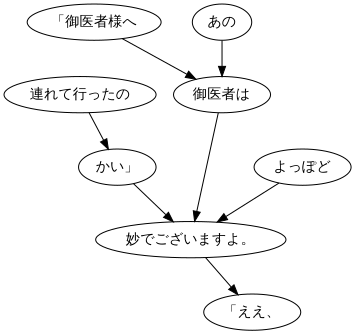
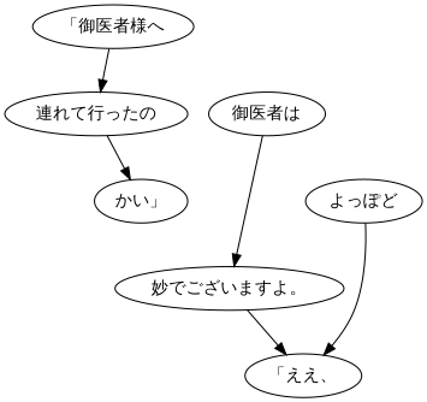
  digraph {
    n1 [label="「御医者様へ"]
    n2 [label="連れて行ったの"]
    n3 [label="かい」"]
    n4 [label="妙でございますよ。"]
    n5 [label="「ええ、"]
-   n6 [label="あの"]
    n7 [label="御医者は"]
    n8 [label="よっぽど"]
-   n1 -> n7
+   n1 -> n2
    n2 -> n3
-   n3 -> n4
    n4 -> n5
-   n6 -> n7
    n7 -> n4
-   n8 -> n4
+   n8 -> n5
  }
